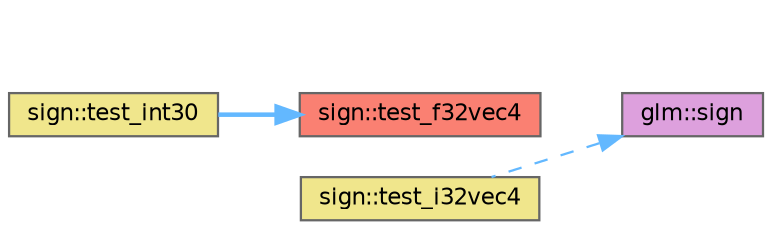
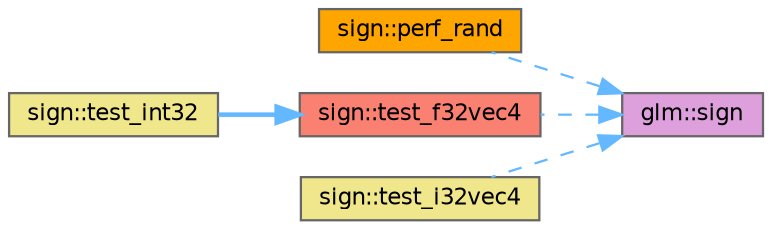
  digraph {
    rankdir=RL
    node [color=grey40 fillcolor=khaki fontname=Helvetica fontsize=10 shape=box style=filled]
    edge [color=steelblue1 dir=back fontname=Helvetica fontsize=10 labelfontname=Helvetica labelfontsize=10 style=dashed]
    n1 [color=gray40 fillcolor=plum fontcolor=black height=0.2 label="glm::sign" width=0.4]
+   n2 [fillcolor=orange height=0.2 label="sign::perf_rand" width=0.4]
    n3 [fillcolor=salmon height=0.2 label="sign::test_f32vec4" width=0.4]
    n4 [height=0.2 label="sign::test_i32vec4" width=0.4]
-   n5 [height=0.2 label="sign::test_int30" width=0.4]
+   n5 [height=0.2 label="sign::test_int32" width=0.4]
+   n1 -> n2
+   n1 -> n3
    n1 -> n4
    n3 -> n5 [style=bold]
  }
